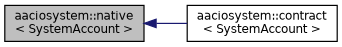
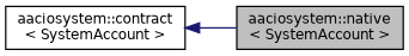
  digraph {
    rankdir=LR
    node [color=black fontname=Helvetica fontsize=10 shape=record style=filled]
    n1 [fillcolor=grey75 fontcolor=black height=0.2 label="aaciosystem::native\l\< SystemAccount \>" width=0.4]
    n2 [fillcolor=white height=0.2 label="aaciosystem::contract\l\< SystemAccount \>" width=0.4]
-   n1 -> n2 [color=midnightblue dir=back fontname=Helvetica fontsize=10 labelfontname=Helvetica labelfontsize=10 style=solid]
+   n2 -> n1 [color=midnightblue dir=back fontname=Helvetica fontsize=10 labelfontname=Helvetica labelfontsize=10 style=solid]
  }
